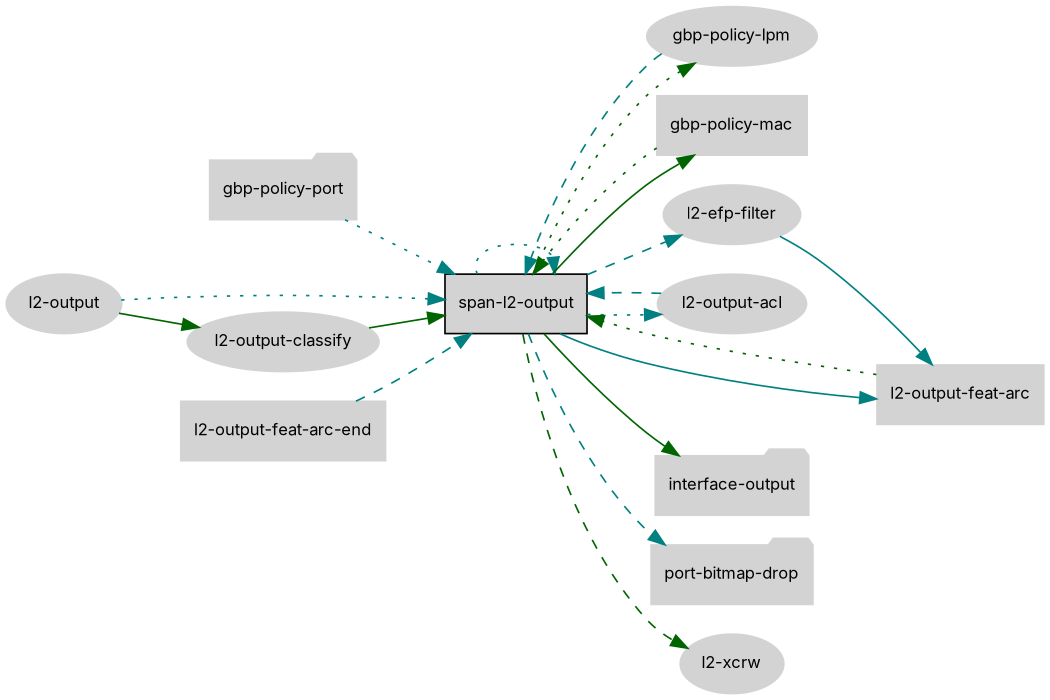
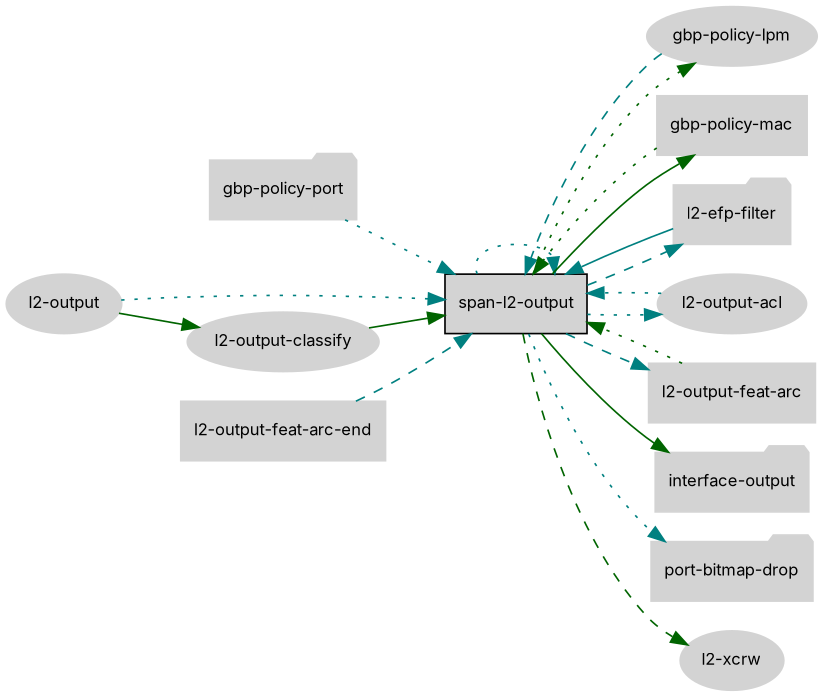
  digraph {
    fontname=Inter
    rankdir=LR
    node [color=lightgray fillcolor=lightgray fontcolor=black fontname=Inter fontsize=10 shape=ellipse style=filled]
    edge [color=teal fontname=Inter fontsize=8 style=dotted]
    "span-l2-output" [color=black shape=box]
    "gbp-policy-lpm"
    "gbp-policy-mac" [shape=box]
-   "l2-efp-filter"
+   "l2-efp-filter" [shape=folder]
    "l2-output-acl"
    "l2-output-feat-arc" [shape=box]
    "interface-output" [shape=folder]
    n8 [label="port-bitmap-drop" shape=folder]
    "l2-xcrw"
    "gbp-policy-port" [shape=folder]
    "l2-output-classify"
    "l2-output"
    "l2-output-feat-arc-end" [shape=box]
    "span-l2-output" -> "span-l2-output"
    "span-l2-output" -> "gbp-policy-lpm" [color=darkgreen]
    "span-l2-output" -> "gbp-policy-mac" [color=darkgreen style=solid]
    "span-l2-output" -> "l2-efp-filter" [style=dashed]
    "span-l2-output" -> "l2-output-acl"
-   "span-l2-output" -> "l2-output-feat-arc" [style=solid]
+   "span-l2-output" -> "l2-output-feat-arc" [style=dashed]
    "span-l2-output" -> "interface-output" [color=darkgreen style=solid]
-   "span-l2-output" -> n8 [style=dashed]
+   "span-l2-output" -> n8
    "span-l2-output" -> "l2-xcrw" [color=darkgreen style=dashed]
    "gbp-policy-lpm" -> "span-l2-output" [style=dashed]
    "gbp-policy-mac" -> "span-l2-output" [color=darkgreen]
-   "l2-efp-filter" -> "l2-output-feat-arc" [style=solid]
-   "l2-output-acl" -> "span-l2-output" [style=dashed]
+   "l2-efp-filter" -> "span-l2-output" [style=solid]
+   "l2-output-acl" -> "span-l2-output"
    "l2-output-feat-arc" -> "span-l2-output" [color=darkgreen]
    "gbp-policy-port" -> "span-l2-output"
    "l2-output-classify" -> "span-l2-output" [color=darkgreen style=solid]
    "l2-output" -> "span-l2-output"
    "l2-output" -> "l2-output-classify" [color=darkgreen style=solid]
    "l2-output-feat-arc-end" -> "span-l2-output" [style=dashed]
  }
